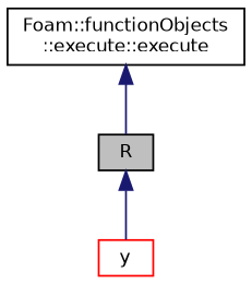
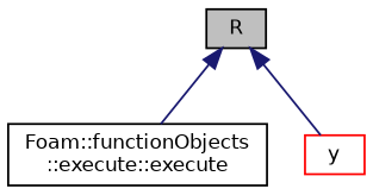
  digraph {
    rankdir=TB
    node [color=black fontname=Helvetica fontsize=10 shape=record]
    edge [color=midnightblue dir=back fontname=Helvetica fontsize=10 labelfontname=Helvetica labelfontsize=10 style=solid]
    n1 [fillcolor=grey75 fontcolor=black height=0.2 label=R style=filled width=0.4]
    n2 [height=0.2 label="Foam::functionObjects\l::execute::execute" width=0.4]
    n3 [color=red height=0.2 label=y width=0.4]
-   n2 -> n1
+   n1 -> n2
    n1 -> n3
  }
